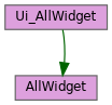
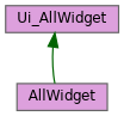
  digraph {
    rankdir=TB
    node [color=grey40 fillcolor=plum fontname=Helvetica fontsize=10 shape=box style=filled]
    n1 [height=0.2 label=Ui_AllWidget width=0.4]
    n2 [height=0.2 label=AllWidget width=0.4]
-   n2 -> n1 [color=darkgreen dir=back fontname=Helvetica fontsize=10 labelfontname=Helvetica labelfontsize=10 style=solid]
+   n1 -> n2 [color=darkgreen dir=back fontname=Helvetica fontsize=10 labelfontname=Helvetica labelfontsize=10 style=solid]
  }
